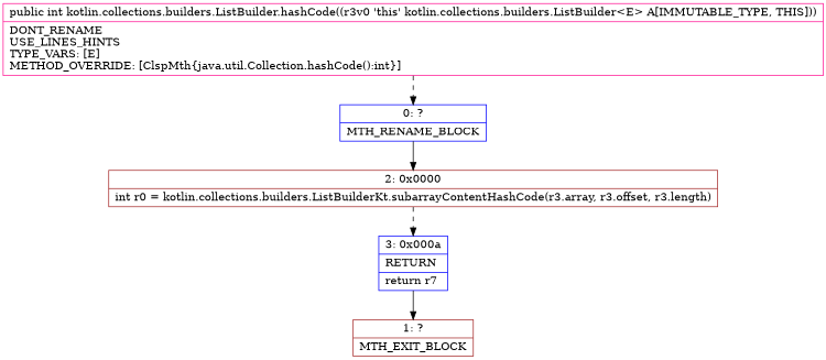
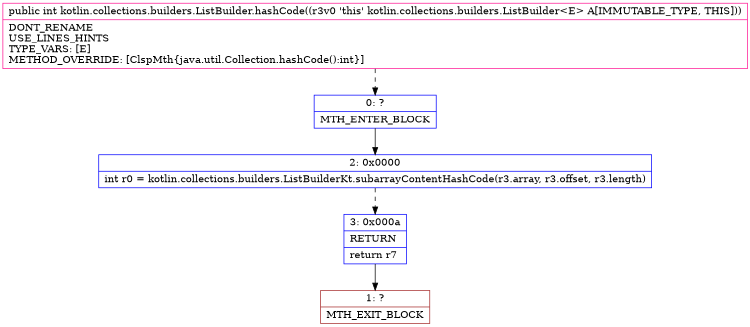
  digraph {
    node [color=blue shape=record]
    edge [style=solid]
-   n1 [label="{0\:\ ?|MTH_RENAME_BLOCK\l}"]
-   n2 [color=brown label="{2\:\ 0x0000|int r0 = kotlin.collections.builders.ListBuilderKt.subarrayContentHashCode(r3.array, r3.offset, r3.length)\l}"]
+   n1 [label="{0\:\ ?|MTH_ENTER_BLOCK\l}"]
+   n2 [label="{2\:\ 0x0000|int r0 = kotlin.collections.builders.ListBuilderKt.subarrayContentHashCode(r3.array, r3.offset, r3.length)\l}"]
    n3 [label="{3\:\ 0x000a|RETURN\l|return r7\l}"]
    n4 [color=brown label="{1\:\ ?|MTH_EXIT_BLOCK\l}"]
    n5 [color=deeppink label="{public int kotlin.collections.builders.ListBuilder.hashCode((r3v0 'this' kotlin.collections.builders.ListBuilder\<E\> A[IMMUTABLE_TYPE, THIS]))  | DONT_RENAME\lUSE_LINES_HINTS\lTYPE_VARS: [E]\lMETHOD_OVERRIDE: [ClspMth\{java.util.Collection.hashCode():int\}]\l}"]
    n1 -> n2
    n2 -> n3 [style=dashed]
    n3 -> n4
    n5 -> n1 [style=dashed]
  }
